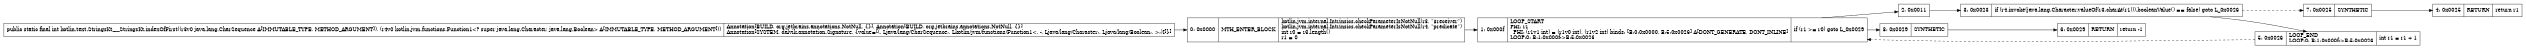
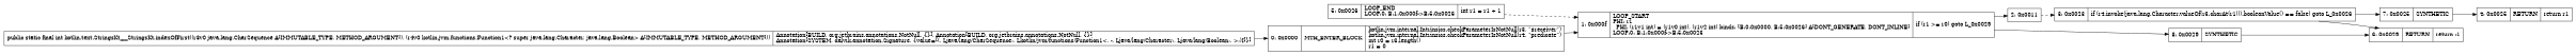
  digraph {
    rankdir=LR
    node [shape=record]
    n1 [label="{0\:\ 0x0000|MTH_ENTER_BLOCK\l|kotlin.jvm.internal.Intrinsics.checkParameterIsNotNull(r3, \"$receiver\")\lkotlin.jvm.internal.Intrinsics.checkParameterIsNotNull(r4, \"predicate\")\lint r0 = r3.length()\lr1 = 0\l}"]
    n2 [label="{1\:\ 0x000f|LOOP_START\lPHI: r1 \l  PHI: (r1v1 int) = (r1v0 int), (r1v2 int) binds: [B:0:0x0000, B:5:0x0026] A[DONT_GENERATE, DONT_INLINE]\lLOOP:0: B:1:0x000f\-\>B:5:0x0026\l|if (r1 \>= r0) goto L_0x0029\l}"]
    n3 [label="{2\:\ 0x0011}"]
    n4 [label="{8\:\ 0x0029|SYNTHETIC\l}"]
    n5 [label="{3\:\ 0x0023|if (r4.invoke(java.lang.Character.valueOf(r3.charAt(r1))).booleanValue() == false) goto L_0x0026\l}"]
    n6 [label="{6\:\ 0x0029|RETURN\l|return \-1\l}"]
    n7 [label="{5\:\ 0x0026|LOOP_END\lLOOP:0: B:1:0x000f\-\>B:5:0x0026\l|int r1 = r1 + 1\l}"]
    n8 [label="{7\:\ 0x0025|SYNTHETIC\l}"]
    n9 [label="{4\:\ 0x0025|RETURN\l|return r1\l}"]
    n10 [label="{public static final int kotlin.text.StringsKt___StringsKt.indexOfFirst((r3v0 java.lang.CharSequence A[IMMUTABLE_TYPE, METHOD_ARGUMENT]), (r4v0 kotlin.jvm.functions.Function1\<? super java.lang.Character, java.lang.Boolean\> A[IMMUTABLE_TYPE, METHOD_ARGUMENT]))  | Annotation[BUILD, org.jetbrains.annotations.NotNull, \{\}], Annotation[BUILD, org.jetbrains.annotations.NotNull, \{\}]\lAnnotation[SYSTEM, dalvik.annotation.Signature, \{value=[(, Ljava\/lang\/CharSequence;, Lkotlin\/jvm\/functions\/Function1\<, \-, Ljava\/lang\/Character;, Ljava\/lang\/Boolean;, \>;)I]\}]\l}"]
    n1 -> n2
    n2 -> n3 [style=solid]
    n2 -> n4
-   n3 -> n5
+   n3 -> n5 [style=dashed]
    n4 -> n6
-   n5 -> n7
-   n5 -> n8 [style=dashed]
+   n5 -> n6
+   n5 -> n8 [style=solid]
    n7 -> n2 [style=dashed]
    n8 -> n9
    n10 -> n1
  }
